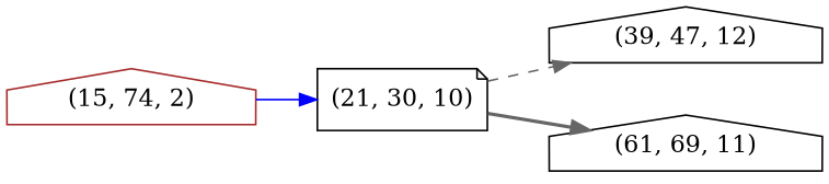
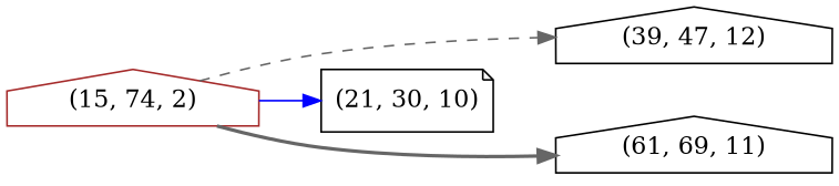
  digraph {
    rankdir=LR
    node [color=black shape=house]
    edge [color=gray40]
    n1 [color=brown label="(15, 74, 2)"]
    "(21, 30, 10)" [shape=note]
    "(39, 47, 12)"
    "(61, 69, 11)"
    n1 -> "(21, 30, 10)" [color=blue style=solid]
-   "(21, 30, 10)" -> "(39, 47, 12)" [style=dashed]
-   "(21, 30, 10)" -> "(61, 69, 11)" [style=bold]
+   n1 -> "(39, 47, 12)" [style=dashed]
+   n1 -> "(61, 69, 11)" [style=bold]
  }
